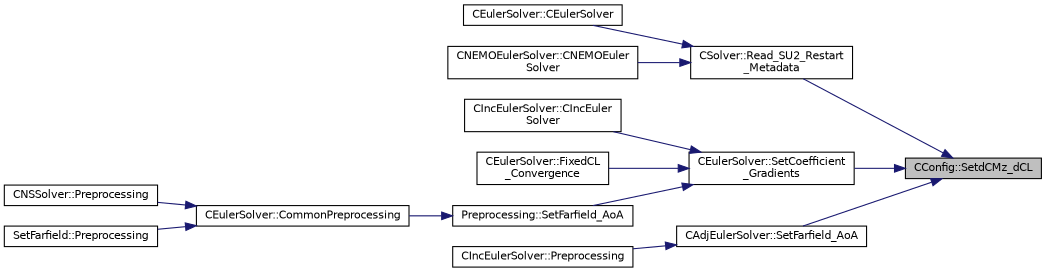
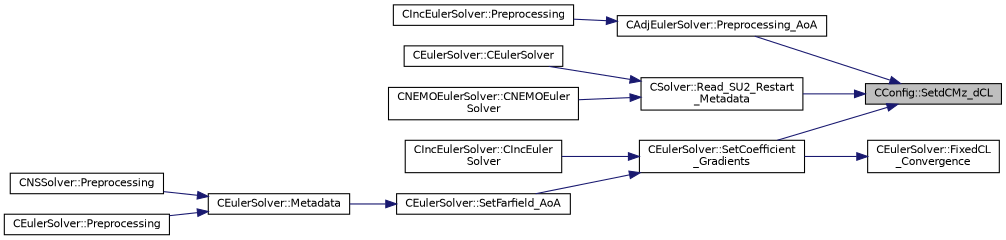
  digraph {
    rankdir=RL
    node [color=black fillcolor=white fontname=Helvetica fontsize=10 shape=record style=filled]
    edge [color=midnightblue dir=back fontname=Helvetica fontsize=10 labelfontname=Helvetica labelfontsize=10 style=solid]
    n1 [fillcolor=grey75 fontcolor=black height=0.2 label="CConfig::SetdCMz_dCL" width=0.4]
    n2 [height=0.2 label="CSolver::Read_SU2_Restart\l_Metadata" width=0.4]
    n3 [height=0.2 label="CEulerSolver::SetCoefficient\l_Gradients" width=0.4]
-   n4 [height=0.2 label="CAdjEulerSolver::SetFarfield_AoA" width=0.4]
+   n4 [height=0.2 label="CAdjEulerSolver::Preprocessing_AoA" width=0.4]
    n5 [height=0.2 label="CEulerSolver::CEulerSolver" width=0.4]
    n6 [height=0.2 label="CNEMOEulerSolver::CNEMOEuler\lSolver" width=0.4]
    n7 [height=0.2 label="CIncEulerSolver::CIncEuler\lSolver" width=0.4]
    n8 [height=0.2 label="CEulerSolver::FixedCL\l_Convergence" width=0.4]
-   n9 [height=0.2 label="Preprocessing::SetFarfield_AoA" width=0.4]
+   n9 [height=0.2 label="CEulerSolver::SetFarfield_AoA" width=0.4]
    n10 [height=0.2 label="CIncEulerSolver::Preprocessing" width=0.4]
-   n11 [height=0.2 label="CEulerSolver::CommonPreprocessing" width=0.4]
+   n11 [height=0.2 label="CEulerSolver::Metadata" width=0.4]
    n12 [height=0.2 label="CNSSolver::Preprocessing" width=0.4]
-   n13 [height=0.2 label="SetFarfield::Preprocessing" width=0.4]
+   n13 [height=0.2 label="CEulerSolver::Preprocessing" width=0.4]
    n1 -> n2
    n1 -> n3
    n1 -> n4
    n2 -> n5
    n2 -> n6
    n3 -> n7
-   n3 -> n8
+   n8 -> n3
    n3 -> n9
    n4 -> n10
    n9 -> n11
    n11 -> n12
    n11 -> n13
  }
